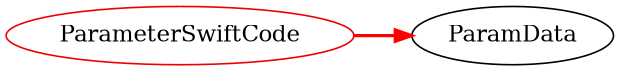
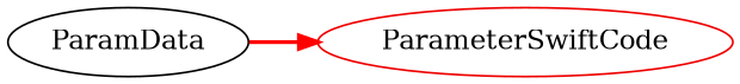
  digraph {
    rankdir=LR
    n1 [color=red2 label=ParameterSwiftCode shape=oval]
    ParamData
-   n1 -> ParamData [color=red style=bold]
+   ParamData -> n1 [color=red style=bold]
  }
